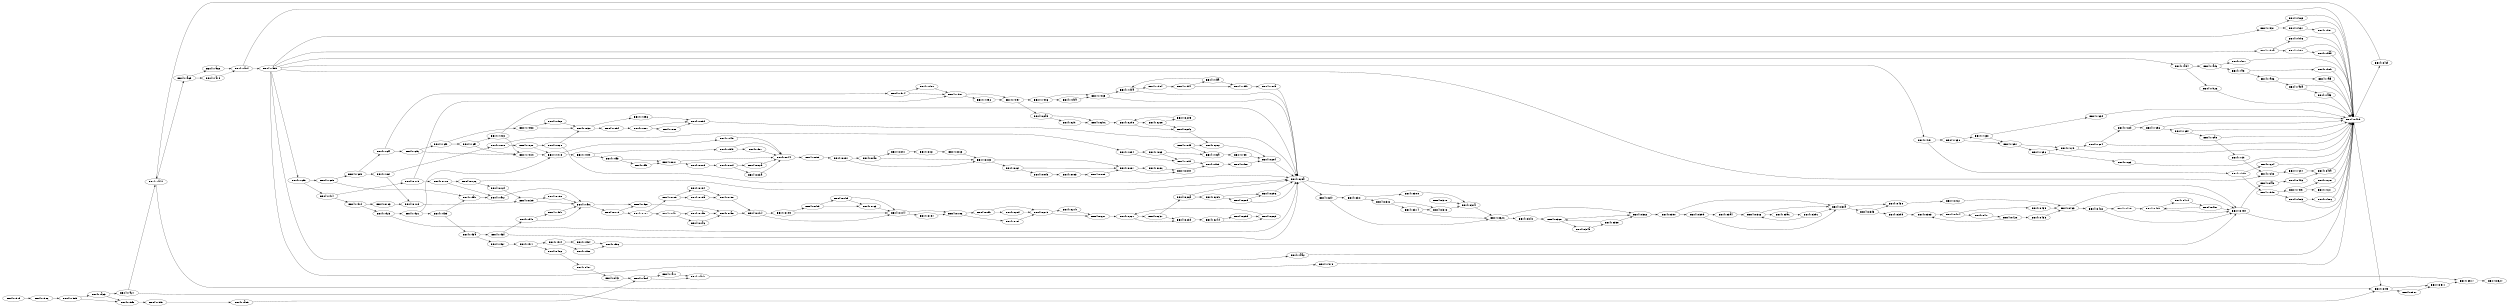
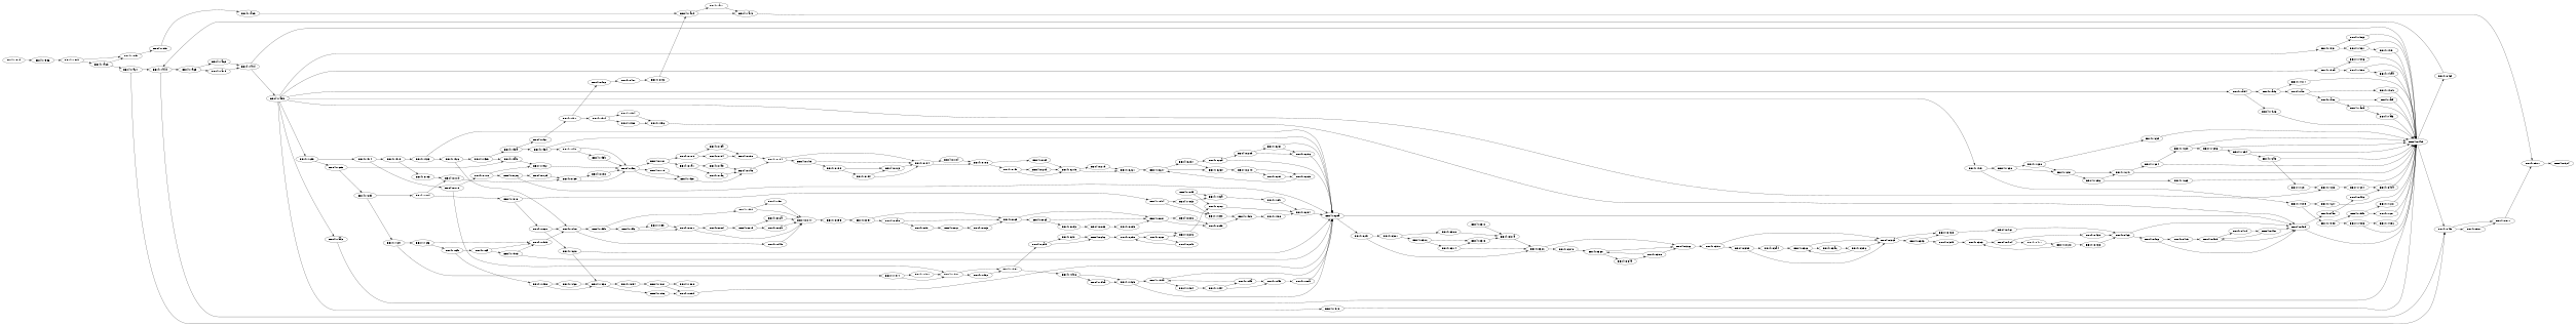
  digraph {
    rankdir=LR
    BB_41797f
    BB_4179e6
    BB_4179eb
    BB_4179f9
    BB_417a23
    BB_4179fe
    BB_417a27
    BB_417a09
    BB_417a4d
    BB_4184fe
    BB_417a0f
    BB_417a11
    BB_417a1b
    BB_418517
    BB_418524
    BB_417a65
    BB_418507
    BB_418511
    BB_417a6e
    BB_417a7d
    BB_417a7f
    BB_417a9b
    BB_4184bb
    BB_417aa2
    BB_417ad4
    BB_417b31
    BB_417b7e
    BB_417b8a
    BB_417bd1
    BB_417cb8
    BB_417cd9
    BB_4184cf
    BB_417adc
    BB_417b26
    BB_417b37
    BB_417b63
    BB_417b90
    BB_417bb6
    BB_417bd9
    BB_417c30
    BB_417cd4
    BB_417ce5
    BB_417f14
    BB_417ae1
    BB_417b17
    BB_417b51
    BB_417baa
    BB_417bde
    BB_417c24
    BB_417c38
    BB_417c57
    BB_4184ba
    BB_417ceb
    BB_417fab
    BB_417f1d
    BB_418115
    BB_417ae6
    BB_417b0b
    BB_417aea
    BB_417aff
    BB_417af3
    BB_417be3
    BB_417bfb
    BB_417c3f
    BB_417c5c
    BB_417c7b
    BB_417bec
    BB_417c01
    BB_417c18
    BB_417c63
    BB_417c84
    BB_417c8d
    BB_417c96
    BB_417c9f
    BB_417ca8
    BB_417cb1
    BB_417cf4
    BB_417e0f
    BB_417fb2
    BB_417f23
    BB_418103
    BB_417d87
    BB_41811e
    BB_417cf6
    BB_417d74
    BB_417e18
    BB_41810d
    BB_417fbc
    BB_417cfb
    BB_417d0b
    BB_417d80
    BB_417e20
    BB_417eb4
    BB_418139
    BB_417cff
    BB_417d58
    BB_417d1e
    BB_417d92
    BB_417d97
    BB_417d03
    BB_417d68
    BB_417e30
    BB_417d49
    BB_417fdb
    BB_4182ea
    BB_417e54
    BB_417e96
    BB_41849f
    BB_4182f7
    BB_4184a8
    BB_418301
    BB_41832c
    BB_418044
    BB_417fdd
    BB_417ff3
    BB_418095
    BB_417fe7
    BB_417ffb
    BB_418001
    BB_418097
    BB_417e87
    BB_417e9d
    BB_417db6
    BB_4182ad
    BB_417dba
    BB_417dc5
    BB_4182b1
    BB_4182bc
    BB_417dda
    BB_4182d8
    BB_417de4
    BB_417df4
    BB_417dfa
    BB_417dfb
    BB_417e0a
    BB_417e28
    BB_417ec3
    BB_417efd
    BB_418150
    BB_417eca
    BB_417f09
    BB_417e8e
    BB_417ef1
    BB_417f0e
    BB_417edf
    BB_4182e2
    BB_4182e4
    BB_417f2c
    BB_418126
    BB_417f35
    BB_417f3a
    BB_417f3f
    BB_417f67
    BB_417f48
    BB_417f77
    BB_417f5b
    BB_417f7f
    BB_4184e2
    BB_417fce
    BB_418175
    BB_4181ae
    BB_418181
    BB_417f88
    BB_417f94
    BB_4184e7
    BB_417f9c
    BB_4184f2
    BB_4184b3
    BB_4181b4
    BB_418189
    BB_4181a1
    BB_4181b9
    BB_4181d4
    BB_41800d
    BB_41801f
    BB_41802a
    BB_41803a
    BB_4180a8
    BB_4180c5
    BB_4180b1
    BB_4180cf
    BB_4180e7
    BB_4180c1
    BB_4180d3
    BB_4180ec
    BB_4180fd
    BB_4180c3
    BB_4180e3
    BB_4180e5
    BB_41812f
    BB_418194
    BB_41819a
    BB_4181a9
    BB_4181ac
    BB_41819e
    BB_4181bd
    BB_4181e4
    BB_4181e6
    BB_4181bf
    BB_4181c3
    BB_4181ef
    BB_4181fb
    BB_418215
    BB_41820f
    BB_41821b
    BB_418221
    BB_418227
    BB_418237
    BB_41823d
    BB_41826a
    BB_41824d
    BB_41828b
    BB_41825f
    BB_418265
    BB_41828f
    BB_418296
    BB_4182ce
    BB_4182dc
    BB_4182d5
    BB_418308
    BB_41830c
    BB_418348
    BB_41836c
    BB_41831a
    BB_418314
    BB_418318
    BB_418368
    BB_418390
    BB_418310
    BB_41834a
    BB_41839b
    BB_4183ca
    BB_41835e
    BB_4183a4
    BB_4183d3
    BB_41843e
    BB_4183c6
    BB_4183dd
    BB_418461
    BB_4183ac
    BB_4183bc
    BB_4183e3
    BB_418463
    BB_418404
    BB_418411
    BB_418435
    BB_418428
    BB_418433
    BB_41846c
    BB_418475
    BB_41849b
    BB_41847d
    BB_418491
    BB_41797f -> BB_4179e6
    BB_4179e6 -> BB_4179eb
    BB_4179eb -> BB_4179f9
    BB_4179eb -> BB_417a23
    BB_4179f9 -> BB_4179fe
    BB_417a23 -> BB_4179f9
    BB_417a23 -> BB_417a27
    BB_4179fe -> BB_417a09
    BB_417a27 -> BB_417a4d
    BB_417a27 -> BB_4184fe
    BB_417a09 -> BB_417a0f
    BB_417a4d -> BB_4184fe
    BB_417a4d -> BB_417a65
    BB_4184fe -> BB_418507
    BB_4184fe -> BB_418511
    BB_417a0f -> BB_417a11
    BB_417a0f -> BB_417a1b
    BB_417a11 -> BB_417a1b
    BB_417a1b -> BB_418517
    BB_418517 -> BB_418524
    BB_417a65 -> BB_417a6e
    BB_417a65 -> BB_417a7d
    BB_418507 -> BB_418511
    BB_418511 -> BB_418517
    BB_417a6e -> BB_417a7f
    BB_417a7d -> BB_417a7f
    BB_417a7f -> BB_417a9b
    BB_417a7f -> BB_4184bb
    BB_417a9b -> BB_417aa2
    BB_417a9b -> BB_417ad4
    BB_417a9b -> BB_417b31
    BB_417a9b -> BB_417b7e
    BB_417a9b -> BB_417b8a
    BB_417a9b -> BB_417bd1
    BB_417a9b -> BB_417cb8
    BB_417a9b -> BB_417cd9
    BB_4184bb -> BB_4184fe
    BB_4184bb -> BB_4184cf
    BB_417aa2 -> BB_4184bb
    BB_417ad4 -> BB_417adc
    BB_417ad4 -> BB_417b26
    BB_417b31 -> BB_417b37
    BB_417b31 -> BB_417b63
    BB_417b7e -> BB_4184bb
    BB_417b8a -> BB_417b90
    BB_417b8a -> BB_417bb6
    BB_417bd1 -> BB_417bd9
    BB_417bd1 -> BB_417c30
    BB_417cb8 -> BB_417cd4
    BB_417cd9 -> BB_417ce5
    BB_417cd9 -> BB_417f14
    BB_4184cf -> BB_417a4d
    BB_417adc -> BB_417ae1
    BB_417adc -> BB_417b17
    BB_417b26 -> BB_4184bb
    BB_417b37 -> BB_4184bb
    BB_417b37 -> BB_417b51
    BB_417b63 -> BB_4184bb
    BB_417b90 -> BB_4184bb
    BB_417b90 -> BB_417baa
    BB_417bb6 -> BB_4184bb
    BB_417bd9 -> BB_417bde
    BB_417bd9 -> BB_417c24
    BB_417c30 -> BB_417c38
    BB_417c30 -> BB_417c57
    BB_417cd4 -> BB_4184ba
    BB_417ce5 -> BB_417ceb
    BB_417ce5 -> BB_417fab
    BB_417f14 -> BB_417f1d
    BB_417f14 -> BB_418115
    BB_417ae1 -> BB_417ae6
    BB_417ae1 -> BB_417b0b
    BB_417b17 -> BB_4184bb
    BB_417b51 -> BB_4184bb
    BB_417baa -> BB_4184bb
    BB_417bde -> BB_417be3
    BB_417bde -> BB_417bfb
    BB_417c24 -> BB_4184bb
    BB_417c38 -> BB_417c57
    BB_417c38 -> BB_417c3f
    BB_417c57 -> BB_417c5c
    BB_417c57 -> BB_417c7b
    BB_4184ba -> BB_4184bb
    BB_417ceb -> BB_417cf4
    BB_417ceb -> BB_417e0f
    BB_417fab -> BB_417fb2
    BB_417f1d -> BB_417f23
    BB_417f1d -> BB_418103
    BB_418115 -> BB_417d87
    BB_418115 -> BB_41811e
    BB_417ae6 -> BB_417aea
    BB_417ae6 -> BB_417aff
    BB_417b0b -> BB_4184bb
    BB_417aea -> BB_4184bb
    BB_417aea -> BB_417af3
    BB_417aff -> BB_4184bb
    BB_417af3 -> BB_4184bb
    BB_417be3 -> BB_4184bb
    BB_417be3 -> BB_417bec
    BB_417bfb -> BB_417c01
    BB_417bfb -> BB_417c18
    BB_417c3f -> BB_4184bb
    BB_417c5c -> BB_417c7b
    BB_417c5c -> BB_417c63
    BB_417c7b -> BB_4184bb
    BB_417c7b -> BB_417c84
    BB_417bec -> BB_4184bb
    BB_417c01 -> BB_4184bb
    BB_417c18 -> BB_4184bb
    BB_417c63 -> BB_4184bb
    BB_417c84 -> BB_4184bb
    BB_417c84 -> BB_417c8d
    BB_417c8d -> BB_4184bb
    BB_417c8d -> BB_417c96
    BB_417c96 -> BB_4184bb
    BB_417c96 -> BB_417c9f
    BB_417c9f -> BB_4184bb
    BB_417c9f -> BB_417ca8
    BB_417ca8 -> BB_4184bb
    BB_417ca8 -> BB_417cb1
    BB_417cb1 -> BB_417cb8
    BB_417cf4 -> BB_417cf6
    BB_417cf4 -> BB_417d74
    BB_417e0f -> BB_417e18
    BB_417e0f -> BB_41810d
    BB_417fb2 -> BB_417fbc
    BB_417f23 -> BB_4182ea
    BB_417f23 -> BB_417f2c
    BB_418103 -> BB_41810d
    BB_417d87 -> BB_417d92
    BB_417d87 -> BB_417d97
    BB_41811e -> BB_417fb2
    BB_41811e -> BB_418126
    BB_417cf6 -> BB_417cfb
    BB_417cf6 -> BB_417d0b
    BB_417d74 -> BB_417d87
    BB_417d74 -> BB_417d80
    BB_417e18 -> BB_417e20
    BB_417e18 -> BB_417eb4
    BB_41810d -> BB_418139
    BB_417fbc -> BB_417fce
    BB_417fbc -> BB_418175
    BB_417cfb -> BB_417cff
    BB_417cfb -> BB_417d58
    BB_417d0b -> BB_417d1e
    BB_417d80 -> BB_417d87
    BB_417e20 -> BB_417d1e
    BB_417e20 -> BB_417e28
    BB_417eb4 -> BB_417ec3
    BB_417eb4 -> BB_417efd
    BB_418139 -> BB_417fbc
    BB_418139 -> BB_418150
    BB_417cff -> BB_417d0b
    BB_417cff -> BB_417d03
    BB_417d58 -> BB_417d68
    BB_417d58 -> BB_417e30
    BB_417d1e -> BB_417d49
    BB_417d1e -> BB_417fdb
    BB_417d92 -> BB_417d97
    BB_417d97 -> BB_417db6
    BB_417d97 -> BB_4182ad
    BB_417d03 -> BB_417d0b
    BB_417d03 -> BB_4182ea
    BB_417d68 -> BB_417e30
    BB_417e30 -> BB_417e54
    BB_417e30 -> BB_417e96
    BB_417d49 -> BB_418044
    BB_417fdb -> BB_417fdd
    BB_417fdb -> BB_417ff3
    BB_4182ea -> BB_41849f
    BB_4182ea -> BB_4182f7
    BB_417e54 -> BB_417e87
    BB_417e96 -> BB_417e9d
    BB_41849f -> BB_4184bb
    BB_41849f -> BB_4184a8
    BB_4182f7 -> BB_418301
    BB_4182f7 -> BB_41832c
    BB_4184a8 -> BB_4184b3
    BB_418301 -> BB_418308
    BB_418301 -> BB_41830c
    BB_41832c -> BB_418348
    BB_41832c -> BB_41836c
    BB_418044 -> BB_418095
    BB_417fdd -> BB_418044
    BB_417fdd -> BB_417fe7
    BB_417ff3 -> BB_417ffb
    BB_417ff3 -> BB_418001
    BB_418095 -> BB_418097
    BB_417fe7 -> BB_418044
    BB_417ffb -> BB_418001
    BB_418001 -> BB_418044
    BB_418001 -> BB_41800d
    BB_418097 -> BB_4180a8
    BB_418097 -> BB_4180c5
    BB_417e87 -> BB_417e9d
    BB_417e87 -> BB_417e8e
    BB_417e9d -> BB_4182ea
    BB_417db6 -> BB_417dba
    BB_417db6 -> BB_417dc5
    BB_4182ad -> BB_4182b1
    BB_4182ad -> BB_4182bc
    BB_417dba -> BB_417dc5
    BB_417dc5 -> BB_4182ea
    BB_417dc5 -> BB_417dda
    BB_4182b1 -> BB_4182bc
    BB_4182bc -> BB_4182d8
    BB_417dda -> BB_4182ea
    BB_417dda -> BB_417de4
    BB_4182d8 -> BB_4182ce
    BB_4182d8 -> BB_4182dc
    BB_417de4 -> BB_417df4
    BB_417df4 -> BB_417dfa
    BB_417df4 -> BB_417dfb
    BB_417dfa -> BB_417dda
    BB_417dfa -> BB_417dfb
    BB_417dfb -> BB_417e0a
    BB_417e0a -> BB_4182ea
    BB_417e28 -> BB_417e30
    BB_417e28 -> BB_4182ea
    BB_417ec3 -> BB_417efd
    BB_417ec3 -> BB_417eca
    BB_417efd -> BB_417f09
    BB_418150 -> BB_417fbc
    BB_417eca -> BB_417ef1
    BB_417f09 -> BB_417f0e
-   BB_417e8e -> BB_417e9d
    BB_417ef1 -> BB_4182e4
    BB_417f0e -> BB_4182e4
    BB_417edf -> BB_417eca
    BB_417edf -> BB_4182e2
    BB_4182e2 -> BB_4182e4
    BB_4182e4 -> BB_4182ea
    BB_417f2c -> BB_417d1e
    BB_417f2c -> BB_417f35
    BB_418126 -> BB_4182ea
    BB_418126 -> BB_41812f
    BB_417f35 -> BB_417fab
    BB_417f35 -> BB_417f3a
    BB_417f3a -> BB_417f3f
    BB_417f3a -> BB_417f67
    BB_417f3f -> BB_4182ea
    BB_417f3f -> BB_417f48
    BB_417f67 -> BB_417f77
    BB_417f48 -> BB_417fbc
    BB_417f48 -> BB_417f5b
    BB_417f77 -> BB_417f7f
    BB_417f77 -> BB_4184e2
    BB_417f5b -> BB_417fbc
    BB_417f7f -> BB_417f88
    BB_417f7f -> BB_417f94
    BB_4184e2 -> BB_4184e7
    BB_417fce -> BB_4181ae
    BB_418175 -> BB_417fce
-   BB_418175 -> BB_418181
+   BB_417fbc -> BB_418181
    BB_4181ae -> BB_4181b4
    BB_418181 -> BB_418189
    BB_418181 -> BB_4181a1
    BB_417f88 -> BB_417f9c
    BB_417f94 -> BB_417f9c
    BB_4184e7 -> BB_4184f2
    BB_417f9c -> BB_41849f
    BB_4184f2 -> BB_417a0f
    BB_4184b3 -> BB_4184ba
    BB_4181b4 -> BB_4181b9
    BB_4181b4 -> BB_4181d4
    BB_418189 -> BB_418194
    BB_418189 -> BB_41819a
    BB_4181a1 -> BB_4181a9
    BB_4181a1 -> BB_4181ac
    BB_4181b9 -> BB_4181d4
    BB_4181b9 -> BB_4181bd
    BB_4181d4 -> BB_4181e4
    BB_4181d4 -> BB_4181e6
    BB_41800d -> BB_41801f
    BB_41801f -> BB_41802a
    BB_41801f -> BB_41803a
    BB_41802a -> BB_418044
    BB_41803a -> BB_418044
    BB_4180a8 -> BB_4180c5
    BB_4180a8 -> BB_4180b1
    BB_4180c5 -> BB_4180cf
    BB_4180c5 -> BB_4180e7
    BB_4180b1 -> BB_4180c1
    BB_4180cf -> BB_4180e7
    BB_4180cf -> BB_4180d3
    BB_4180e7 -> BB_4180ec
    BB_4180e7 -> BB_4180fd
    BB_4180c1 -> BB_4180c3
    BB_4180d3 -> BB_4180e3
    BB_4180ec -> BB_4180fd
    BB_4180fd -> BB_417f09
    BB_4180c3 -> BB_4180c5
    BB_4180e3 -> BB_4180e5
    BB_4180e5 -> BB_4180e7
    BB_41812f -> BB_418139
    BB_418194 -> BB_41819e
    BB_41819a -> BB_41819e
    BB_4181a9 -> BB_4181ae
    BB_4181ac -> BB_4181ae
    BB_41819e -> BB_4181b4
    BB_4181bd -> BB_4181bf
    BB_4181bd -> BB_4181c3
    BB_4181e4 -> BB_4181e6
    BB_4181e6 -> BB_4181ef
    BB_4181e6 -> BB_4181fb
    BB_4181bf -> BB_4181d4
    BB_4181bf -> BB_4181c3
    BB_4181c3 -> BB_4181d4
    BB_4181ef -> BB_418215
    BB_4181fb -> BB_418215
    BB_4181fb -> BB_41820f
    BB_418215 -> BB_41821b
    BB_418215 -> BB_418221
    BB_41820f -> BB_418215
    BB_41821b -> BB_418221
    BB_418221 -> BB_418227
    BB_418227 -> BB_418237
    BB_418227 -> BB_41823d
    BB_418237 -> BB_41823d
    BB_418237 -> BB_41826a
    BB_41823d -> BB_41824d
    BB_41826a -> BB_4182ea
    BB_41826a -> BB_41828b
    BB_41824d -> BB_41825f
    BB_41824d -> BB_418265
    BB_41828b -> BB_41828f
    BB_41828b -> BB_418296
    BB_41825f -> BB_418265
    BB_418265 -> BB_418227
    BB_41828f -> BB_4182ea
    BB_41828f -> BB_418296
    BB_418296 -> BB_4182ea
    BB_4182ce -> BB_4182dc
    BB_4182ce -> BB_4182d5
    BB_4182dc -> BB_4182e2
    BB_4182d5 -> BB_4182d8
    BB_418308 -> BB_41831a
    BB_41830c -> BB_418314
    BB_41830c -> BB_418318
    BB_418348 -> BB_418368
    BB_41836c -> BB_418390
    BB_41831a -> BB_41832c
    BB_418314 -> BB_41832c
    BB_418314 -> BB_418318
    BB_418318 -> BB_41831a
    BB_418368 -> BB_41836c
    BB_418368 -> BB_41834a
    BB_418390 -> BB_41839b
    BB_418390 -> BB_4183ca
    BB_418310 -> BB_41831a
    BB_41834a -> BB_41835e
    BB_41839b -> BB_4183ca
    BB_41839b -> BB_4183a4
    BB_4183ca -> BB_4183d3
    BB_4183ca -> BB_41843e
    BB_41835e -> BB_41836c
    BB_41835e -> BB_418368
    BB_4183a4 -> BB_4183c6
    BB_4183d3 -> BB_41843e
    BB_4183d3 -> BB_4183dd
    BB_41843e -> BB_418461
    BB_4183c6 -> BB_4183ca
    BB_4183c6 -> BB_4183ac
    BB_4183dd -> BB_4183e3
    BB_418461 -> BB_418463
    BB_4183ac -> BB_4183bc
    BB_4183bc -> BB_4183ca
    BB_4183bc -> BB_4183c6
    BB_4183e3 -> BB_418404
    BB_418463 -> BB_41849f
    BB_418463 -> BB_41846c
    BB_418404 -> BB_418411
    BB_418404 -> BB_418435
    BB_418411 -> BB_418428
    BB_418435 -> BB_418463
    BB_418428 -> BB_4183e3
    BB_418428 -> BB_418433
    BB_418433 -> BB_418463
    BB_41846c -> BB_41849f
    BB_41846c -> BB_418475
    BB_418475 -> BB_41849b
    BB_41849b -> BB_41849f
    BB_41849b -> BB_41847d
    BB_41847d -> BB_418491
    BB_418491 -> BB_41849f
    BB_418491 -> BB_41849b
  }
